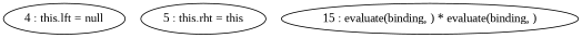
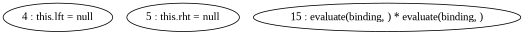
  digraph {
    fontname="Liberation Serif"
    node [fontname="Liberation Serif"]
    "4 : this.lft = null"
-   "5 : this.rht = null" [label="5 : this.rht = this"]
+   "5 : this.rht = null"
    "15 : evaluate(binding, ) * evaluate(binding, )"
  }
